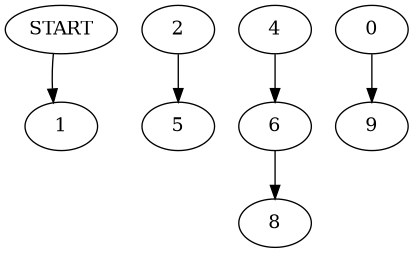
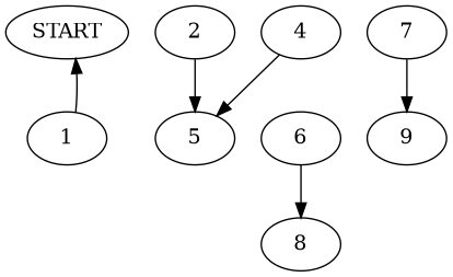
  digraph {
    n1 [label=START]
    1
    2
    5
    4
    6
    8
-   7 [label=0]
+   7
    9
-   n1 -> 1
+   1 -> n1
    2 -> 5
-   4 -> 6
+   4 -> 5
    6 -> 8
    7 -> 9
  }
